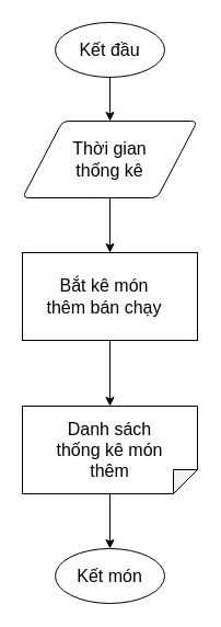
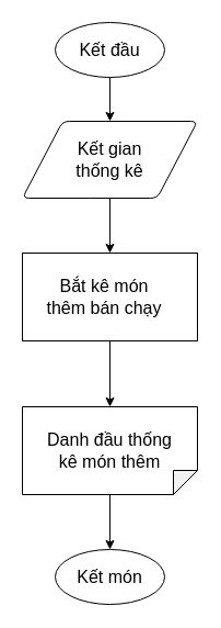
  <mxCell id="0" />
  <mxCell id="1" parent="0" />
  <mxCell id="2" value="" style="strokeWidth=1;html=1;shape=mxgraph.flowchart.start_1;whiteSpace=wrap;fontStyle=0;fontSize=16;" vertex="1" parent="1"><mxGeometry x="50" y="20" width="100" height="50" as="geometry" /></mxCell>
  <mxCell id="3" value="&lt;span style=&quot;font-size: 16px;&quot;&gt;&lt;font style=&quot;font-size: 16px;&quot;&gt;Kết đầu&lt;/font&gt;&lt;/span&gt;" style="text;html=1;strokeColor=none;fillColor=none;align=center;verticalAlign=middle;whiteSpace=wrap;rounded=0;strokeWidth=1;fontStyle=0;fontSize=16;" vertex="1" parent="1"><mxGeometry x="70" y="30" width="60" height="30" as="geometry" /></mxCell>
  <mxCell id="4" value="" style="endArrow=classic;html=1;rounded=0;fontSize=16;exitX=0.5;exitY=1;exitDx=0;exitDy=0;exitPerimeter=0;fontStyle=0;strokeWidth=1;" edge="1" parent="1" source="2"><mxGeometry width="50" height="50" relative="1" as="geometry"><mxPoint x="140" y="320" as="sourcePoint" /><mxPoint x="100" y="110" as="targetPoint" /></mxGeometry></mxCell>
  <mxCell id="5" value="" style="shape=parallelogram;html=1;strokeWidth=1;perimeter=parallelogramPerimeter;whiteSpace=wrap;rounded=1;arcSize=12;size=0.23;fontSize=16;fontStyle=0" vertex="1" parent="1"><mxGeometry x="20" y="110" width="160" height="70" as="geometry" /></mxCell>
- <mxCell id="6" value="Thời gian thống kê" style="text;html=1;strokeColor=none;fillColor=none;align=center;verticalAlign=middle;whiteSpace=wrap;rounded=0;fontSize=16;fontStyle=0;strokeWidth=1;" vertex="1" parent="1"><mxGeometry x="50" y="130" width="100" height="30" as="geometry" /></mxCell>
+ <mxCell id="6" value="Kết gian thống kê" style="text;html=1;strokeColor=none;fillColor=none;align=center;verticalAlign=middle;whiteSpace=wrap;rounded=0;fontSize=16;fontStyle=0;strokeWidth=1;" vertex="1" parent="1"><mxGeometry x="50" y="130" width="100" height="30" as="geometry" /></mxCell>
  <mxCell id="7" value="" style="endArrow=classic;html=1;rounded=0;fontSize=16;strokeWidth=1;" edge="1" parent="1"><mxGeometry width="50" height="50" relative="1" as="geometry"><mxPoint x="100" y="180" as="sourcePoint" /><mxPoint x="100" y="230" as="targetPoint" /></mxGeometry></mxCell>
  <mxCell id="8" value="" style="rounded=0;whiteSpace=wrap;html=1;fontSize=16;strokeWidth=1;" vertex="1" parent="1"><mxGeometry x="20" y="230" width="160" height="80" as="geometry" /></mxCell>
  <mxCell id="9" value="Bắt kê món thêm bán chạy" style="text;html=1;strokeColor=none;fillColor=none;align=center;verticalAlign=middle;whiteSpace=wrap;rounded=0;fontSize=16;fontStyle=0;strokeWidth=1;" vertex="1" parent="1"><mxGeometry x="35" y="255" width="120" height="30" as="geometry" /></mxCell>
  <mxCell id="10" value="" style="endArrow=classic;html=1;rounded=0;fontSize=16;strokeWidth=1;" edge="1" parent="1"><mxGeometry width="50" height="50" relative="1" as="geometry"><mxPoint x="100" y="310" as="sourcePoint" /><mxPoint x="100" y="370" as="targetPoint" /></mxGeometry></mxCell>
  <mxCell id="11" value="" style="endArrow=classic;html=1;rounded=0;fontSize=16;strokeWidth=1;exitX=1;exitY=0.5;exitDx=0;exitDy=0;exitPerimeter=0;" edge="1" parent="1" source="14"><mxGeometry width="50" height="50" relative="1" as="geometry"><mxPoint x="100.96" y="852.08" as="sourcePoint" /><mxPoint x="100" y="500" as="targetPoint" /></mxGeometry></mxCell>
  <mxCell id="12" value="" style="strokeWidth=1;html=1;shape=mxgraph.flowchart.start_1;whiteSpace=wrap;fontStyle=0;fontSize=16;" vertex="1" parent="1"><mxGeometry x="50" y="500" width="100" height="50" as="geometry" /></mxCell>
  <mxCell id="13" value="&lt;span style=&quot;font-size: 16px&quot;&gt;&lt;font style=&quot;font-size: 16px&quot;&gt;Kết món&lt;/font&gt;&lt;/span&gt;" style="text;html=1;strokeColor=none;fillColor=none;align=center;verticalAlign=middle;whiteSpace=wrap;rounded=0;strokeWidth=1;fontStyle=0;fontSize=16;" vertex="1" parent="1"><mxGeometry x="65" y="510" width="70" height="30" as="geometry" /></mxCell>
  <mxCell id="14" value="" style="shape=note;whiteSpace=wrap;html=1;backgroundOutline=1;darkOpacity=0.05;fontSize=16;strokeWidth=1;rotation=90;size=22;" vertex="1" parent="1"><mxGeometry x="60" y="330" width="80" height="160" as="geometry" /></mxCell>
- <mxCell id="15" value="&lt;span style=&quot;font-size: 16px ; background-color: rgb(255 , 255 , 255)&quot;&gt;Danh sách thống kê món thêm&lt;/span&gt;" style="text;html=1;strokeColor=none;fillColor=none;align=center;verticalAlign=middle;whiteSpace=wrap;rounded=0;" vertex="1" parent="1"><mxGeometry x="40" y="395" width="120" height="30" as="geometry" /></mxCell>
+ <mxCell id="15" value="&lt;span style=&quot;font-size: 16px ; background-color: rgb(255 , 255 , 255)&quot;&gt;Danh đầu thống kê món thêm&lt;/span&gt;" style="text;html=1;strokeColor=none;fillColor=none;align=center;verticalAlign=middle;whiteSpace=wrap;rounded=0;" vertex="1" parent="1"><mxGeometry x="40" y="395" width="120" height="30" as="geometry" /></mxCell>
